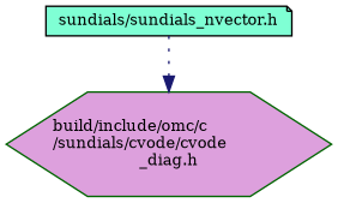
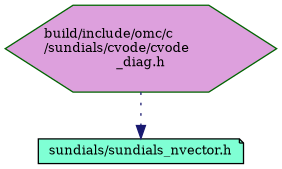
  digraph {
    fontname="DejaVu Serif"
    node [fontname="DejaVu Serif" fontsize=10 style=filled]
    n1 [color=darkgreen fillcolor=plum fontcolor=black height=0.2 label="build/include/omc/c\l/sundials/cvode/cvode\l_diag.h" shape=hexagon width=0.4]
    n2 [color=black fillcolor=aquamarine height=0.2 label="sundials/sundials_nvector.h" shape=note width=0.4]
-   n2 -> n1 [color=midnightblue fontname="DejaVu Serif" fontsize=10 labelfontname=Helvetica labelfontsize=10 style=dotted]
+   n1 -> n2 [color=midnightblue fontname="DejaVu Serif" fontsize=10 labelfontname=Helvetica labelfontsize=10 style=dotted]
  }
